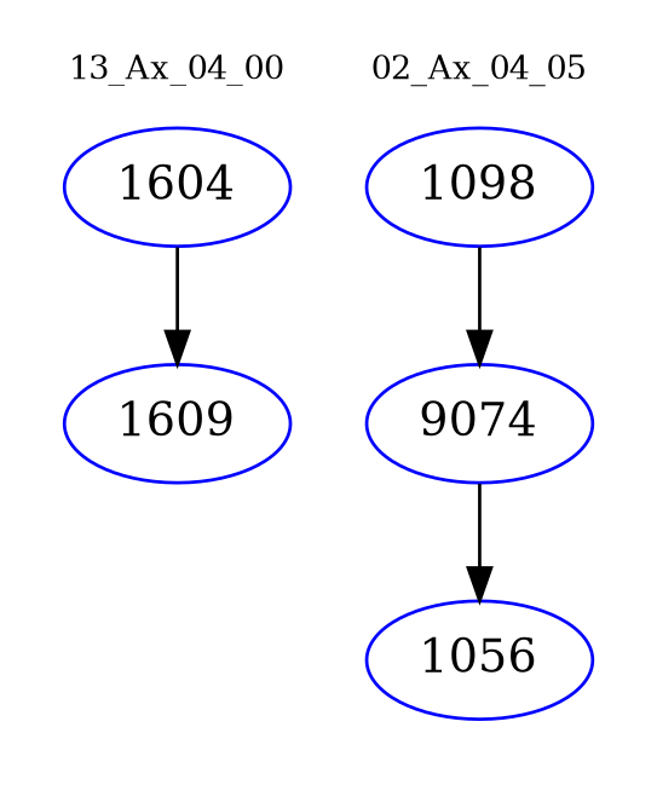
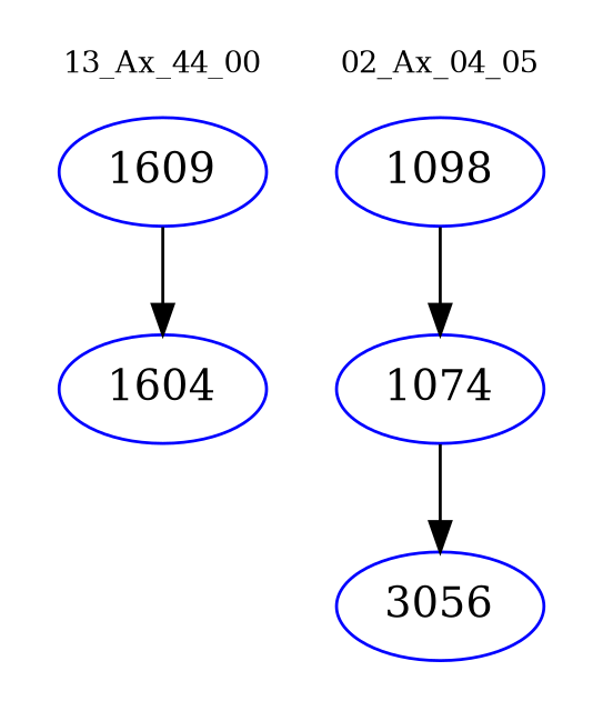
  digraph {
    node [color=blue]
    edge [color=black]
    n1 [label=1609]
    n2 [label=1604]
    n3 [label=1098]
-   n4 [label=9074]
-   n5 [label=1056]
+   n4 [label=1074]
+   n5 [label=3056]
    subgraph cluster_1 {
      color=white
      fontsize=10
-     label="13_Ax_04_00"
+     label="13_Ax_44_00"
      n1
      n2
    }
    subgraph cluster_2 {
      color=white
      fontsize=10
      label="02_Ax_04_05"
      n3
      n4
      n5
    }
-   n2 -> n1
+   n1 -> n2
    n3 -> n4
    n4 -> n5
  }
